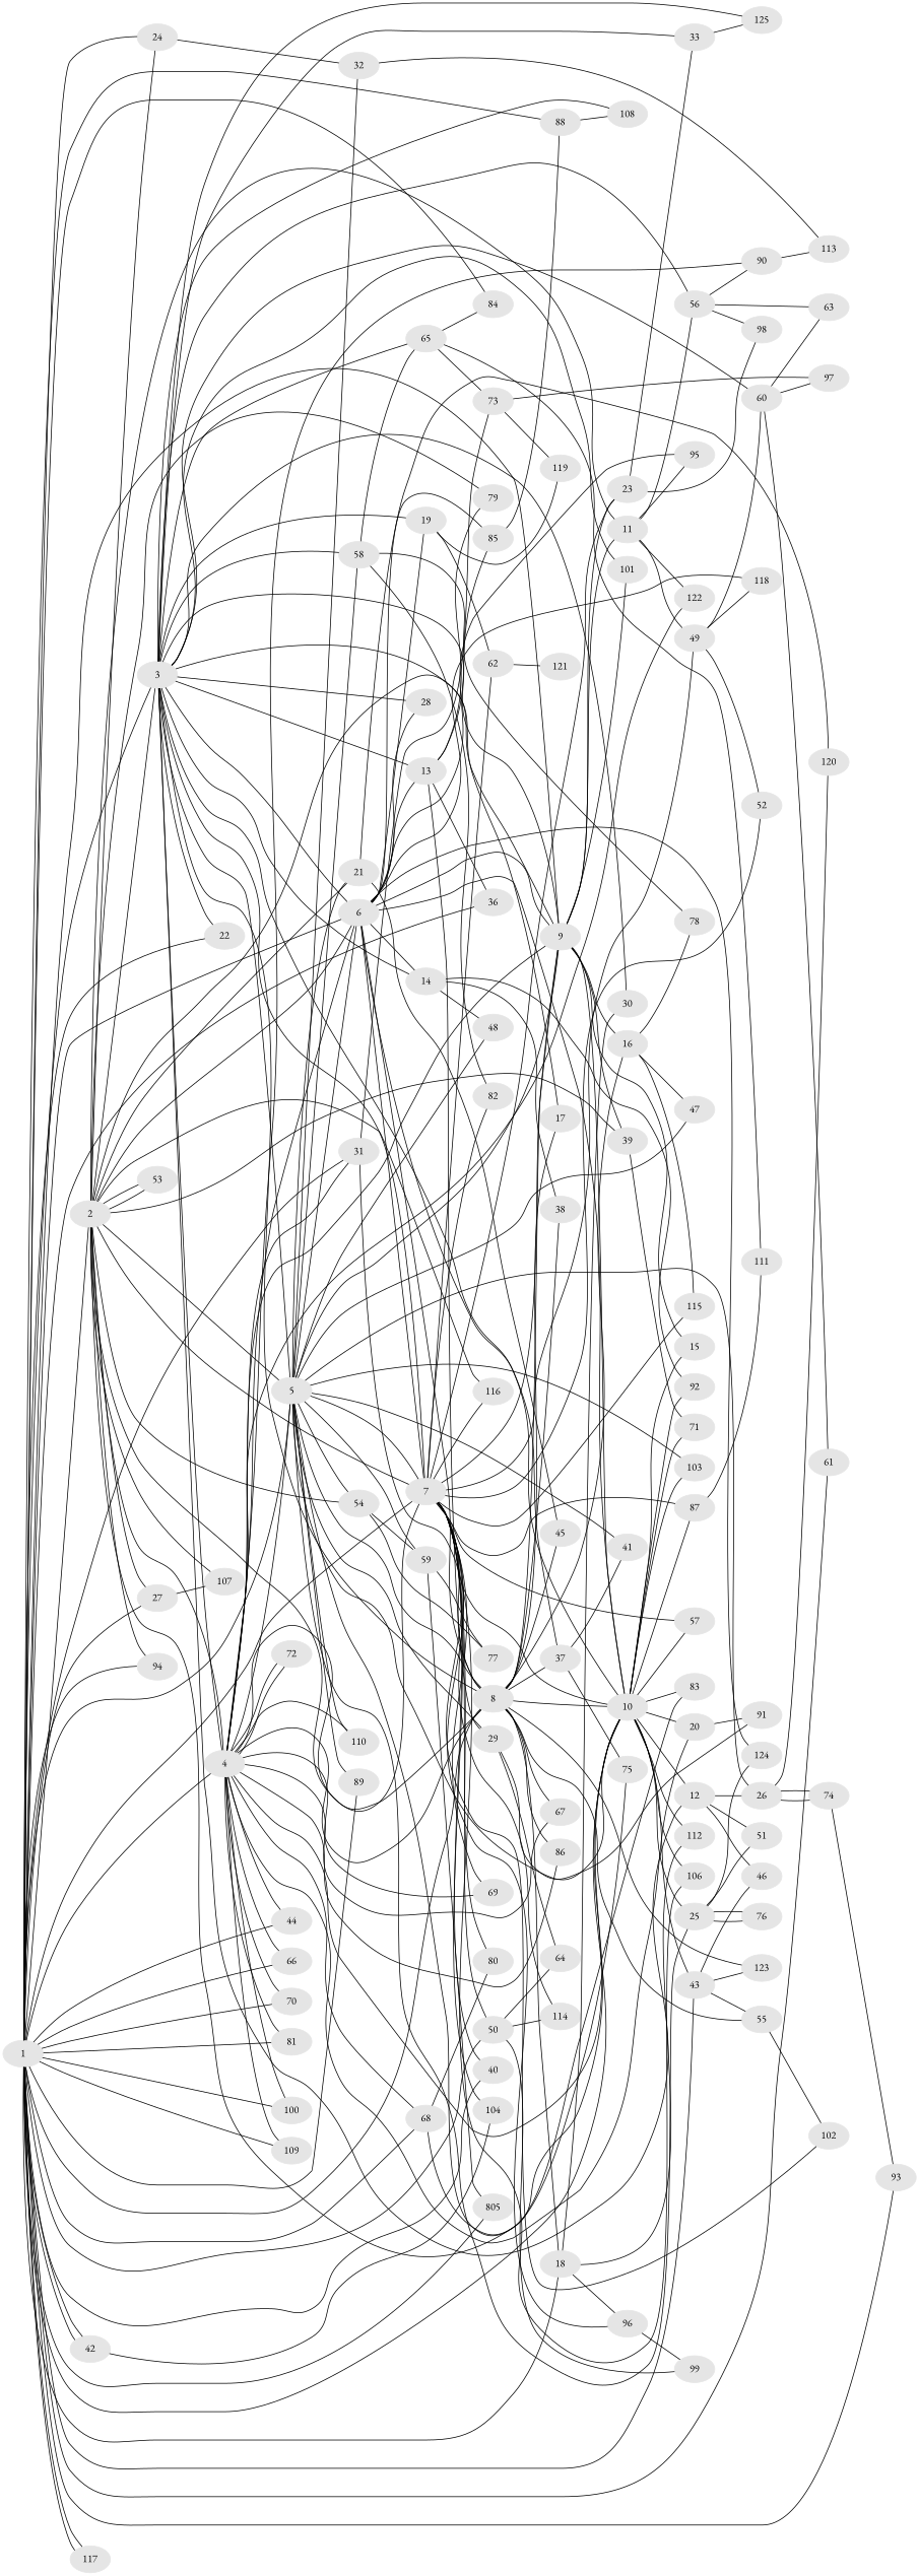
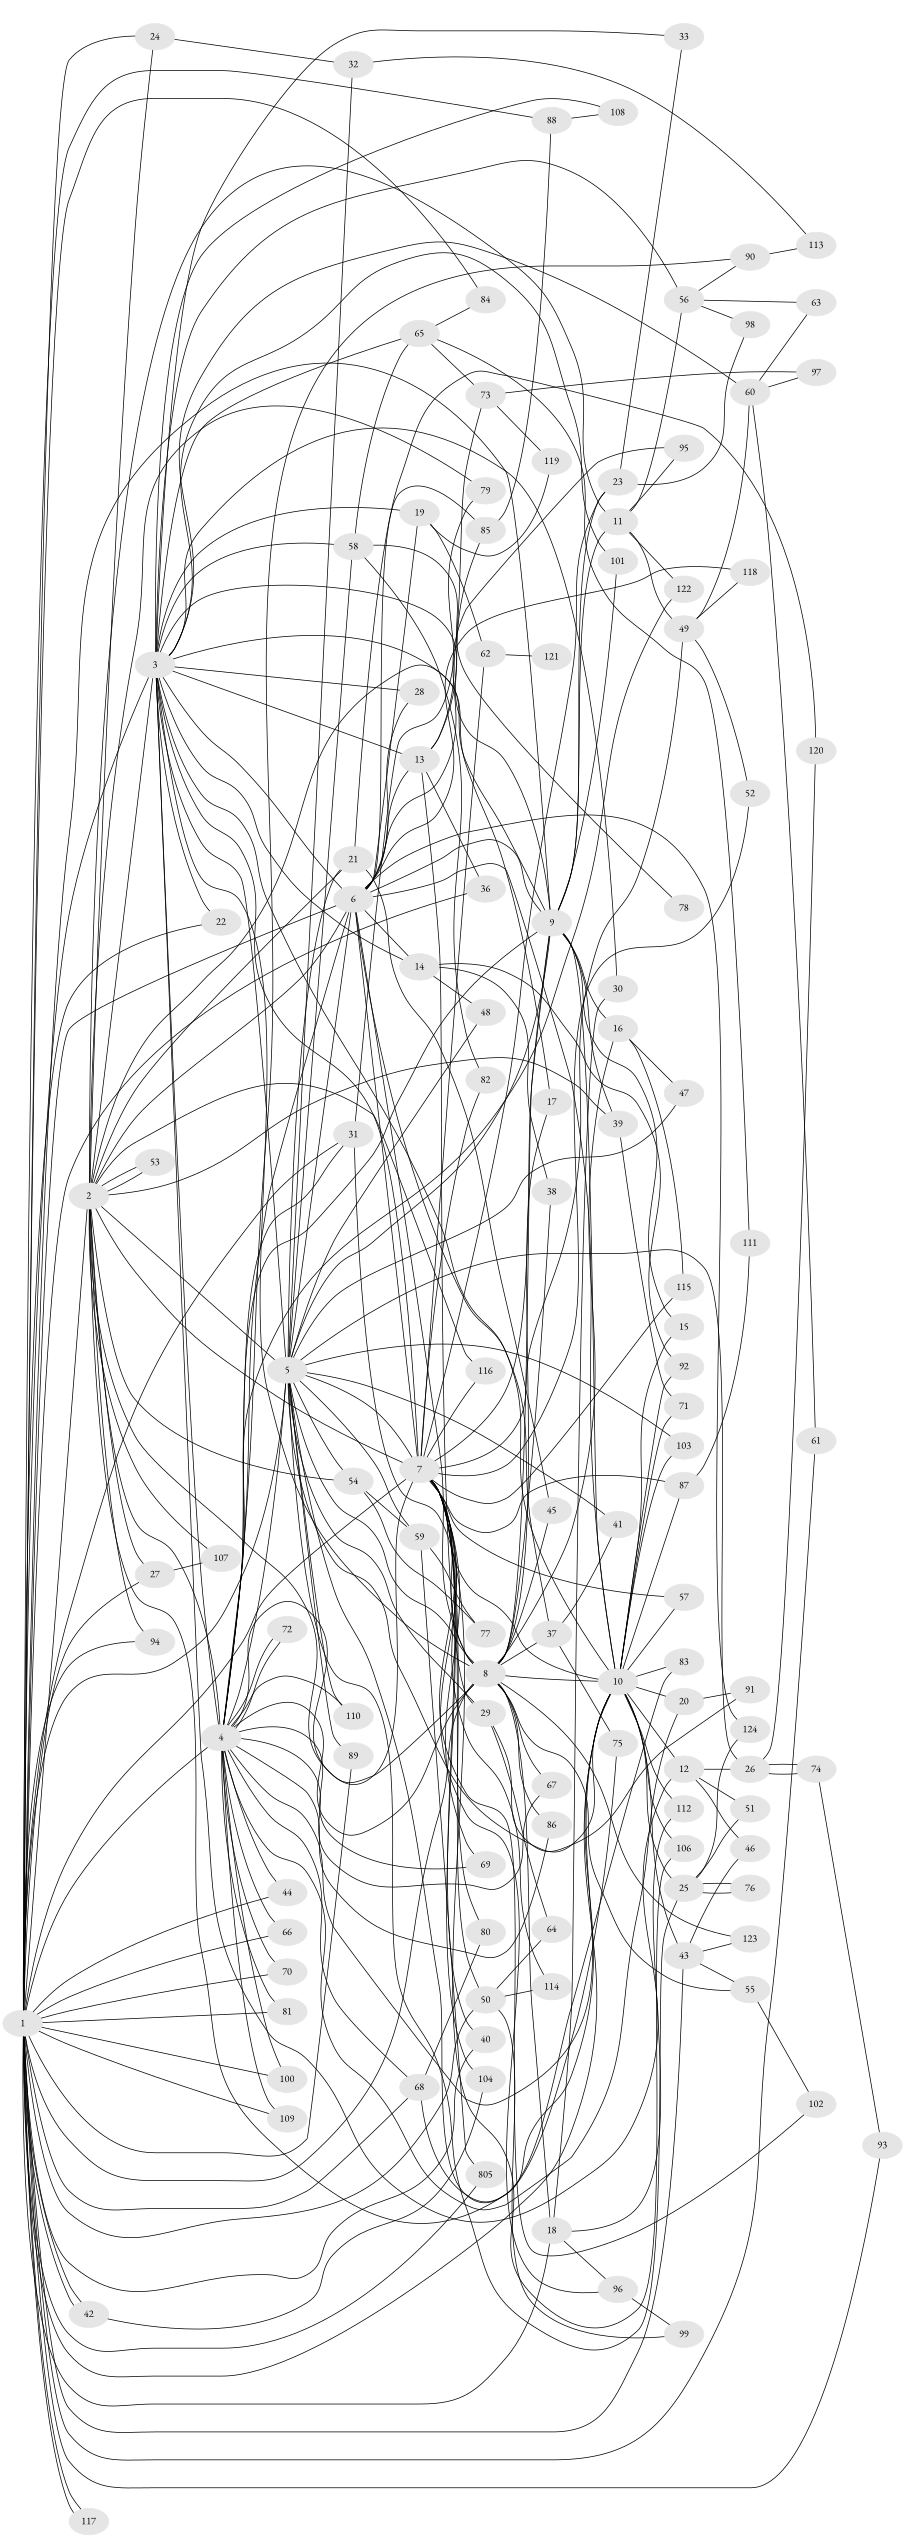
  graph {
    fontname="EB Garamond"
    rankdir=LR
    node [color=gray90 fontname="EB Garamond" style=filled]
    edge [fontname="EB Garamond"]
    1
    2
    3
    4
    5
    6
    7
    8
    9
    10
    18
    22
    24
    27
    31
    36
    40
    42
    43
    44
    50
    61
    66
    68
    70
    81
    84
    88
    89
    93
    94
    100
    n33 [label=805]
    109
    117
    11
    21
    39
    53
    54
    79
    107
    116
    12
    13
    14
    17
    19
    28
    30
    33
    56
    58
    60
    65
    101
    108
-   125
    20
    67
    69
    72
    86
    90
    110
    122
    25
    26
    29
    32
    41
    47
    48
    59
    83
    103
    37
    85
    95
    118
    124
    23
    49
    52
    57
    62
    80
    82
    87
    96
    102
    104
    114
    115
    16
    38
    45
    55
    123
    15
    71
    92
    106
    112
    73
    46
    64
    99
    75
    120
    77
    51
    119
    98
    63
    78
    97
    111
    91
    113
    76
    74
    121
    1 -- 2
    1 -- 3
    1 -- 4
    1 -- 5
    1 -- 6
    1 -- 7
    1 -- 8
    1 -- 9
    1 -- 10
    1 -- 18
    1 -- 22
    1 -- 24
    1 -- 27
    1 -- 31
    1 -- 36
    1 -- 40
    1 -- 42
    1 -- 42
    1 -- 43
    1 -- 44
    1 -- 50
    1 -- 61
    1 -- 66
    1 -- 68
    1 -- 70
    1 -- 81
    1 -- 84
    1 -- 88
    1 -- 89
    1 -- 93
    1 -- 94
    1 -- 100
    1 -- n33
    1 -- 109
    1 -- 117
    1 -- 117
    2 -- 3
    2 -- 4
    2 -- 5
    2 -- 6
    2 -- 7
    2 -- 8
    2 -- 9
    2 -- 10
    2 -- 24
    2 -- 27
    2 -- 94
    2 -- 11
    2 -- 21
    2 -- 39
    2 -- 53
    2 -- 53
    2 -- 54
    2 -- 79
    2 -- 107
    2 -- 116
    3 -- 4
    3 -- 5
    3 -- 6
    3 -- 7
    3 -- 8
    3 -- 9
    3 -- 10
    3 -- 22
    3 -- 12
    3 -- 13
    3 -- 14
    3 -- 17
    3 -- 19
    3 -- 28
    3 -- 30
    3 -- 33
    3 -- 56
    3 -- 58
    3 -- 60
    3 -- 65
    3 -- 101
    3 -- 108
-   3 -- 125
    4 -- 5
    4 -- 6
    4 -- 7
    4 -- 8
    4 -- 9
    4 -- 10
    4 -- 31
    4 -- 44
    4 -- 66
    4 -- 68
    4 -- 70
    4 -- 81
    4 -- 100
    4 -- 109
    4 -- 20
    4 -- 67
    4 -- 69
    4 -- 72
    4 -- 72
    4 -- 86
    4 -- 90
    4 -- 110
    4 -- 122
    5 -- 6
    5 -- 7
    5 -- 8
    5 -- 9
    5 -- 10
    5 -- 89
    5 -- 21
    5 -- 54
    5 -- 58
    5 -- 110
    5 -- 25
    5 -- 26
    5 -- 29
    5 -- 32
    5 -- 41
    5 -- 47
    5 -- 48
    5 -- 59
    5 -- 83
    5 -- 103
    6 -- 7
    6 -- 8
    6 -- 9
    6 -- 10
    6 -- 13
    6 -- 14
    6 -- 19
    6 -- 28
    6 -- 37
    6 -- 85
    6 -- 95
    6 -- 118
    6 -- 124
    7 -- 8
    7 -- 9
    7 -- 10
    7 -- 40
    7 -- 50
    7 -- 116
    7 -- 69
    7 -- 23
    7 -- 49
    7 -- 52
    7 -- 57
    7 -- 62
    7 -- 80
    7 -- 82
    7 -- 87
    7 -- 96
    7 -- 102
    7 -- 104
    7 -- 114
    7 -- 115
    8 -- 9
    8 -- 10
    8 -- 18
    8 -- 17
    8 -- 67
    8 -- 86
    8 -- 37
    8 -- 16
    8 -- 38
    8 -- 45
    8 -- 55
    8 -- 123
    9 -- 10
    9 -- 11
    9 -- 39
    9 -- 101
    9 -- 23
    9 -- 16
    9 -- 15
    10 -- 43
    10 -- 12
    10 -- 20
    10 -- 25
    10 -- 83
    10 -- 103
    10 -- 57
    10 -- 87
    10 -- 15
    10 -- 71
    10 -- 92
    10 -- 106
    10 -- 112
    18 -- 30
    18 -- 96
    18 -- 112
    24 -- 32
    27 -- 107
    31 -- 106
    31 -- 73
    42 -- 104
    43 -- 55
    43 -- 123
    43 -- 46
    50 -- 114
    50 -- 64
    50 -- 99
    68 -- 80
    68 -- 75
    88 -- 108
    11 -- 56
    11 -- 122
    11 -- 95
    11 -- 49
    21 -- 45
    21 -- 120
    39 -- 71
    54 -- 59
    54 -- 77
    12 -- 26
    12 -- 46
    12 -- 51
    13 -- 36
    13 -- 79
    13 -- 29
    13 -- 85
    14 -- 48
    14 -- 38
    14 -- 92
    19 -- 62
    19 -- 119
-   33 -- 125
    56 -- 90
    56 -- 98
    56 -- 63
    58 -- 65
    58 -- 82
    58 -- 78
    60 -- 61
    60 -- 63
    60 -- 97
    65 -- 84
    65 -- 73
    65 -- 111
    20 -- 91
    90 -- 113
    25 -- 124
    25 -- 51
    25 -- 76
    25 -- 76
    26 -- 120
    26 -- 74
    26 -- 74
    29 -- 64
    29 -- 91
    32 -- 113
    59 -- n33
    59 -- 77
    37 -- 41
    37 -- 75
    85 -- 88
    23 -- 33
    23 -- 98
    49 -- 60
    49 -- 118
    49 -- 52
    62 -- 121
    87 -- 111
    96 -- 99
    16 -- 47
    16 -- 115
-   16 -- 78
    55 -- 102
    73 -- 119
    73 -- 97
    74 -- 93
  }
